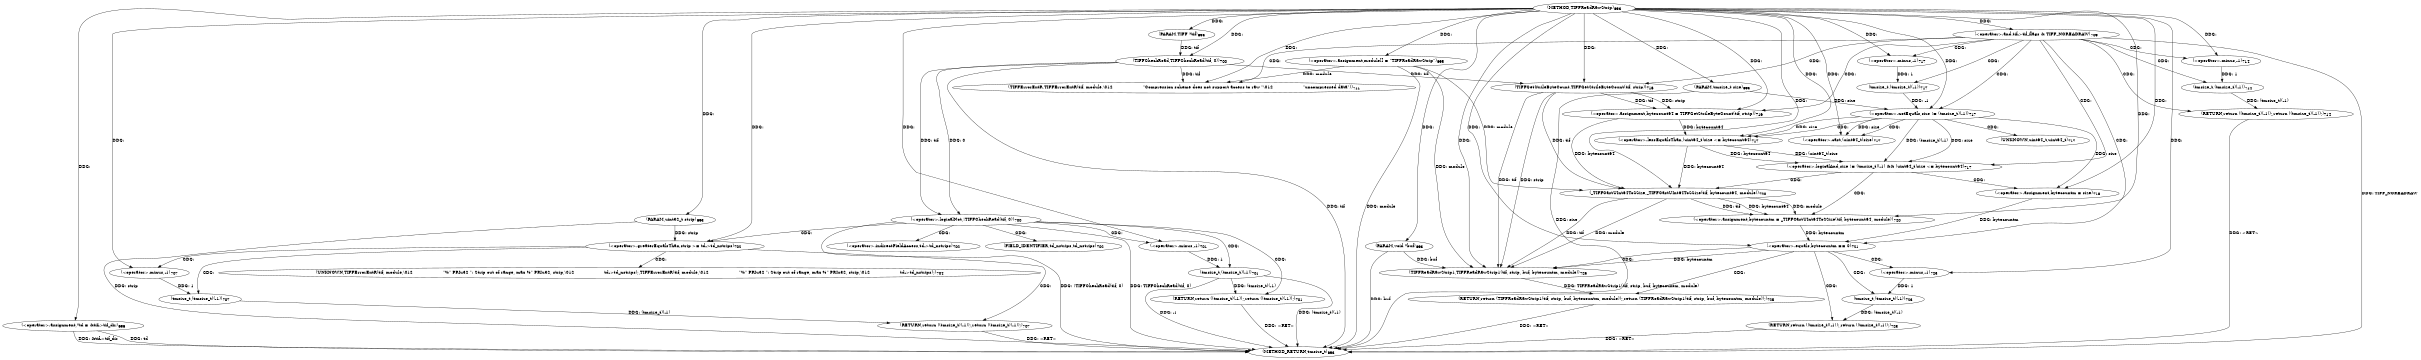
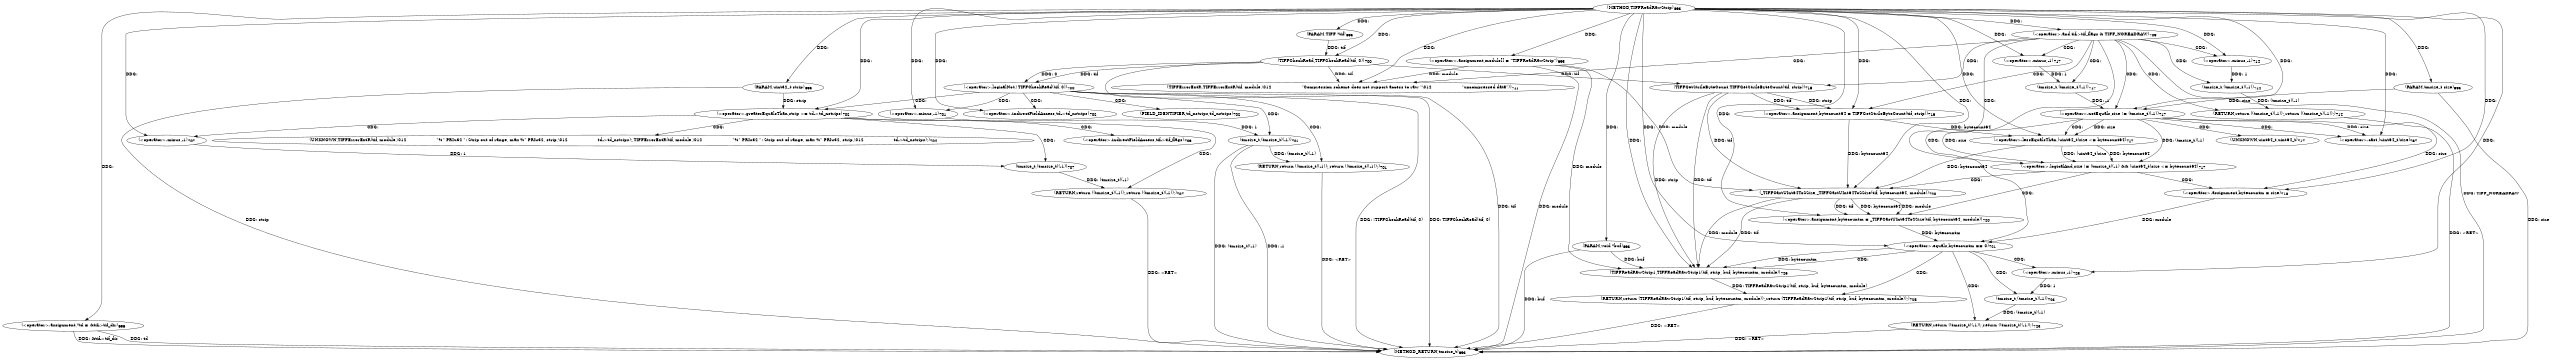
  digraph {
    n1 [label=<(METHOD,TIFFReadRawStrip)<SUB>693</SUB>>]
    n2 [label=<(PARAM,TIFF *tif)<SUB>693</SUB>>]
    n3 [label=<(PARAM,uint32_t strip)<SUB>693</SUB>>]
    n4 [label=<(PARAM,void *buf)<SUB>693</SUB>>]
    n5 [label=<(PARAM,tmsize_t size)<SUB>693</SUB>>]
    n6 [label=<(&lt;operator&gt;.assignment,module[] = &quot;TIFFReadRawStrip&quot;)<SUB>695</SUB>>]
    n7 [label=<(&lt;operator&gt;.assignment,*td = &amp;tif-&gt;tif_dir)<SUB>696</SUB>>]
    n8 [label=<(&lt;operator&gt;.assignment,bytecount64 = TIFFGetStrileByteCount(tif, strip))<SUB>716</SUB>>]
    n9 [label=<(&lt;operator&gt;.greaterEqualsThan,strip &gt;= td-&gt;td_nstrips)<SUB>702</SUB>>]
    n10 [label=<(&lt;operator&gt;.and,tif-&gt;tif_flags &amp; TIFF_NOREADRAW)<SUB>709</SUB>>]
    n11 [label=<(&lt;operator&gt;.equals,bytecountm == 0)<SUB>721</SUB>>]
    n12 [label=<(TIFFReadRawStrip1,TIFFReadRawStrip1(tif, strip, buf, bytecountm, module))<SUB>725</SUB>>]
    n13 [label=<(TIFFErrorExtR,TIFFErrorExtR(tif, module,\012                      &quot;Compression scheme does not support access to raw &quot;\012                      &quot;uncompressed data&quot;))<SUB>711</SUB>>]
    n14 [label=<(TIFFGetStrileByteCount,TIFFGetStrileByteCount(tif, strip))<SUB>716</SUB>>]
    n15 [label=<(&lt;operator&gt;.assignment,bytecountm = size)<SUB>718</SUB>>]
    n16 [label=<(TIFFCheckRead,TIFFCheckRead(tif, 0))<SUB>700</SUB>>]
    n17 [label=<(&lt;operator&gt;.notEquals,size != (tmsize_t)(-1))<SUB>717</SUB>>]
    n18 [label=<(&lt;operator&gt;.lessEqualsThan,(uint64_t)size &lt;= bytecount64)<SUB>717</SUB>>]
    n19 [label=<(&lt;operator&gt;.assignment,bytecountm = _TIFFCastUInt64ToSSize(tif, bytecount64, module))<SUB>720</SUB>>]
-   n20 [label=<(&lt;operator&gt;.cast,(uint64_t)size)<SUB>717</SUB>>]
+   n20 [label=<(&lt;operator&gt;.cast,(uint64_t)size)<SUB>767</SUB>>]
    n21 [label=<(&lt;operator&gt;.minus,-1)<SUB>701</SUB>>]
    n22 [label=<(&lt;operator&gt;.minus,-1)<SUB>707</SUB>>]
    n23 [label=<(&lt;operator&gt;.minus,-1)<SUB>714</SUB>>]
    n24 [label=<(&lt;operator&gt;.minus,-1)<SUB>717</SUB>>]
    n25 [label=<(_TIFFCastUInt64ToSSize,_TIFFCastUInt64ToSSize(tif, bytecount64, module))<SUB>720</SUB>>]
    n26 [label=<(&lt;operator&gt;.minus,-1)<SUB>723</SUB>>]
    n27 [label=<(METHOD_RETURN,tmsize_t)<SUB>693</SUB>>]
    n28 [label=<(RETURN,return ((tmsize_t)(-1));,return ((tmsize_t)(-1));)<SUB>707</SUB>>]
    n29 [label=<(tmsize_t,(tmsize_t)(-1))<SUB>707</SUB>>]
    n30 [label=<(UNKNOWN,TIFFErrorExtR(tif, module,\012                      &quot;%&quot; PRIu32 &quot;: Strip out of range, max %&quot; PRIu32, strip,\012                      td-&gt;td_nstrips);,TIFFErrorExtR(tif, module,\012                      &quot;%&quot; PRIu32 &quot;: Strip out of range, max %&quot; PRIu32, strip,\012                      td-&gt;td_nstrips);)<SUB>704</SUB>>]
+   n31 [label=<(&lt;operator&gt;.indirectFieldAccess,tif-&gt;tif_flags)<SUB>709</SUB>>]
    n32 [label=<(&lt;operator&gt;.logicalAnd,size != (tmsize_t)(-1) &amp;&amp; (uint64_t)size &lt;= bytecount64)<SUB>717</SUB>>]
    n33 [label=<(RETURN,return ((tmsize_t)(-1));,return ((tmsize_t)(-1));)<SUB>714</SUB>>]
    n34 [label=<(tmsize_t,(tmsize_t)(-1))<SUB>714</SUB>>]
    n35 [label=<(tmsize_t,(tmsize_t)(-1))<SUB>717</SUB>>]
    n36 [label=<(RETURN,return (TIFFReadRawStrip1(tif, strip, buf, bytecountm, module));,return (TIFFReadRawStrip1(tif, strip, buf, bytecountm, module));)<SUB>725</SUB>>]
    n37 [label=<(RETURN,return ((tmsize_t)(-1));,return ((tmsize_t)(-1));)<SUB>723</SUB>>]
    n38 [label=<(tmsize_t,(tmsize_t)(-1))<SUB>723</SUB>>]
    n39 [label=<(&lt;operator&gt;.logicalNot,!TIFFCheckRead(tif, 0))<SUB>700</SUB>>]
    n40 [label=<(UNKNOWN,uint64_t,uint64_t)<SUB>717</SUB>>]
    n41 [label=<(tmsize_t,(tmsize_t)(-1))<SUB>701</SUB>>]
    n42 [label=<(RETURN,return ((tmsize_t)(-1));,return ((tmsize_t)(-1));)<SUB>701</SUB>>]
    n43 [label=<(&lt;operator&gt;.indirectFieldAccess,td-&gt;td_nstrips)<SUB>702</SUB>>]
    n44 [label=<(FIELD_IDENTIFIER,td_nstrips,td_nstrips)<SUB>702</SUB>>]
    n1 -> n2 [label="DDG: "]
    n1 -> n3 [label="DDG: "]
    n1 -> n4 [label="DDG: "]
    n1 -> n5 [label="DDG: "]
    n1 -> n6 [label="DDG: "]
    n1 -> n7 [label="DDG: "]
    n1 -> n8 [label="DDG: "]
    n1 -> n9 [label="DDG: "]
    n1 -> n10 [label="DDG: "]
    n1 -> n11 [label="DDG: "]
    n1 -> n12 [label="DDG: "]
    n1 -> n13 [label="DDG: "]
-   n1 -> n14 [label="DDG: "]
+   n1 -> n43 [label="DDG: "]
    n1 -> n15 [label="DDG: "]
    n1 -> n16 [label="DDG: "]
    n1 -> n17 [label="DDG: "]
    n1 -> n18 [label="DDG: "]
    n1 -> n19 [label="DDG: "]
    n1 -> n20 [label="DDG: "]
    n1 -> n21 [label="DDG: "]
    n1 -> n22 [label="DDG: "]
    n1 -> n23 [label="DDG: "]
    n1 -> n24 [label="DDG: "]
    n1 -> n25 [label="DDG: "]
    n1 -> n26 [label="DDG: "]
    n2 -> n16 [label="DDG: tif"]
    n3 -> n9 [label="DDG: strip"]
    n3 -> n27 [label="DDG: strip"]
    n4 -> n12 [label="DDG: buf"]
    n4 -> n27 [label="DDG: buf"]
    n5 -> n17 [label="DDG: size"]
    n5 -> n27 [label="DDG: size"]
    n6 -> n12 [label="DDG: module"]
    n6 -> n13 [label="DDG: module"]
    n6 -> n25 [label="DDG: module"]
    n6 -> n27 [label="DDG: module"]
    n7 -> n27 [label="DDG: td"]
    n7 -> n27 [label="DDG: &amp;tif-&gt;tif_dir"]
    n8 -> n18 [label="DDG: bytecount64"]
    n8 -> n25 [label="DDG: bytecount64"]
    n9 -> n22 [label="CDG: "]
    n9 -> n28 [label="CDG: "]
    n9 -> n29 [label="CDG: "]
    n9 -> n30 [label="CDG: "]
+   n9 -> n31 [label="CDG: "]
    n10 -> n8 [label="CDG: "]
    n10 -> n11 [label="CDG: "]
    n10 -> n13 [label="CDG: "]
    n10 -> n14 [label="CDG: "]
    n10 -> n17 [label="CDG: "]
    n10 -> n23 [label="CDG: "]
    n10 -> n24 [label="CDG: "]
    n10 -> n27 [label="DDG: TIFF_NOREADRAW"]
    n10 -> n32 [label="CDG: "]
    n10 -> n33 [label="CDG: "]
    n10 -> n34 [label="CDG: "]
    n10 -> n35 [label="CDG: "]
    n11 -> n12 [label="DDG: bytecountm"]
    n11 -> n12 [label="CDG: "]
    n11 -> n26 [label="CDG: "]
    n11 -> n36 [label="CDG: "]
    n11 -> n37 [label="CDG: "]
    n11 -> n38 [label="CDG: "]
    n12 -> n36 [label="DDG: TIFFReadRawStrip1(tif, strip, buf, bytecountm, module)"]
    n14 -> n8 [label="DDG: tif"]
    n14 -> n8 [label="DDG: strip"]
    n14 -> n12 [label="DDG: tif"]
    n14 -> n12 [label="DDG: strip"]
    n14 -> n25 [label="DDG: tif"]
-   n15 -> n11 [label="DDG: bytecountm"]
+   n15 -> n11 [label="DDG: module"]
    n16 -> n13 [label="DDG: tif"]
    n16 -> n14 [label="DDG: tif"]
    n16 -> n27 [label="DDG: tif"]
    n16 -> n39 [label="DDG: tif"]
    n16 -> n39 [label="DDG: 0"]
    n17 -> n15 [label="DDG: size"]
    n17 -> n18 [label="DDG: size"]
    n17 -> n18 [label="CDG: "]
    n17 -> n20 [label="DDG: size"]
    n17 -> n20 [label="CDG: "]
    n17 -> n32 [label="DDG: size"]
    n17 -> n32 [label="DDG: (tmsize_t)(-1)"]
    n17 -> n40 [label="CDG: "]
    n18 -> n25 [label="DDG: bytecount64"]
    n18 -> n32 [label="DDG: (uint64_t)size"]
    n18 -> n32 [label="DDG: bytecount64"]
    n19 -> n11 [label="DDG: bytecountm"]
    n21 -> n41 [label="DDG: 1"]
    n22 -> n29 [label="DDG: 1"]
    n23 -> n34 [label="DDG: 1"]
    n24 -> n35 [label="DDG: 1"]
    n25 -> n12 [label="DDG: tif"]
    n25 -> n12 [label="DDG: module"]
    n25 -> n19 [label="DDG: tif"]
    n25 -> n19 [label="DDG: bytecount64"]
    n25 -> n19 [label="DDG: module"]
    n26 -> n38 [label="DDG: 1"]
    n28 -> n27 [label="DDG: &lt;RET&gt;"]
    n29 -> n28 [label="DDG: (tmsize_t)(-1)"]
    n32 -> n15 [label="CDG: "]
    n32 -> n19 [label="CDG: "]
    n32 -> n25 [label="CDG: "]
    n33 -> n27 [label="DDG: &lt;RET&gt;"]
    n34 -> n33 [label="DDG: (tmsize_t)(-1)"]
    n35 -> n17 [label="DDG: -1"]
    n36 -> n27 [label="DDG: &lt;RET&gt;"]
    n37 -> n27 [label="DDG: &lt;RET&gt;"]
    n38 -> n37 [label="DDG: (tmsize_t)(-1)"]
    n39 -> n9 [label="CDG: "]
    n39 -> n21 [label="CDG: "]
    n39 -> n27 [label="DDG: TIFFCheckRead(tif, 0)"]
    n39 -> n27 [label="DDG: !TIFFCheckRead(tif, 0)"]
    n39 -> n41 [label="CDG: "]
    n39 -> n42 [label="CDG: "]
    n39 -> n43 [label="CDG: "]
    n39 -> n44 [label="CDG: "]
    n41 -> n27 [label="DDG: -1"]
    n41 -> n27 [label="DDG: (tmsize_t)(-1)"]
    n41 -> n42 [label="DDG: (tmsize_t)(-1)"]
    n42 -> n27 [label="DDG: &lt;RET&gt;"]
  }
